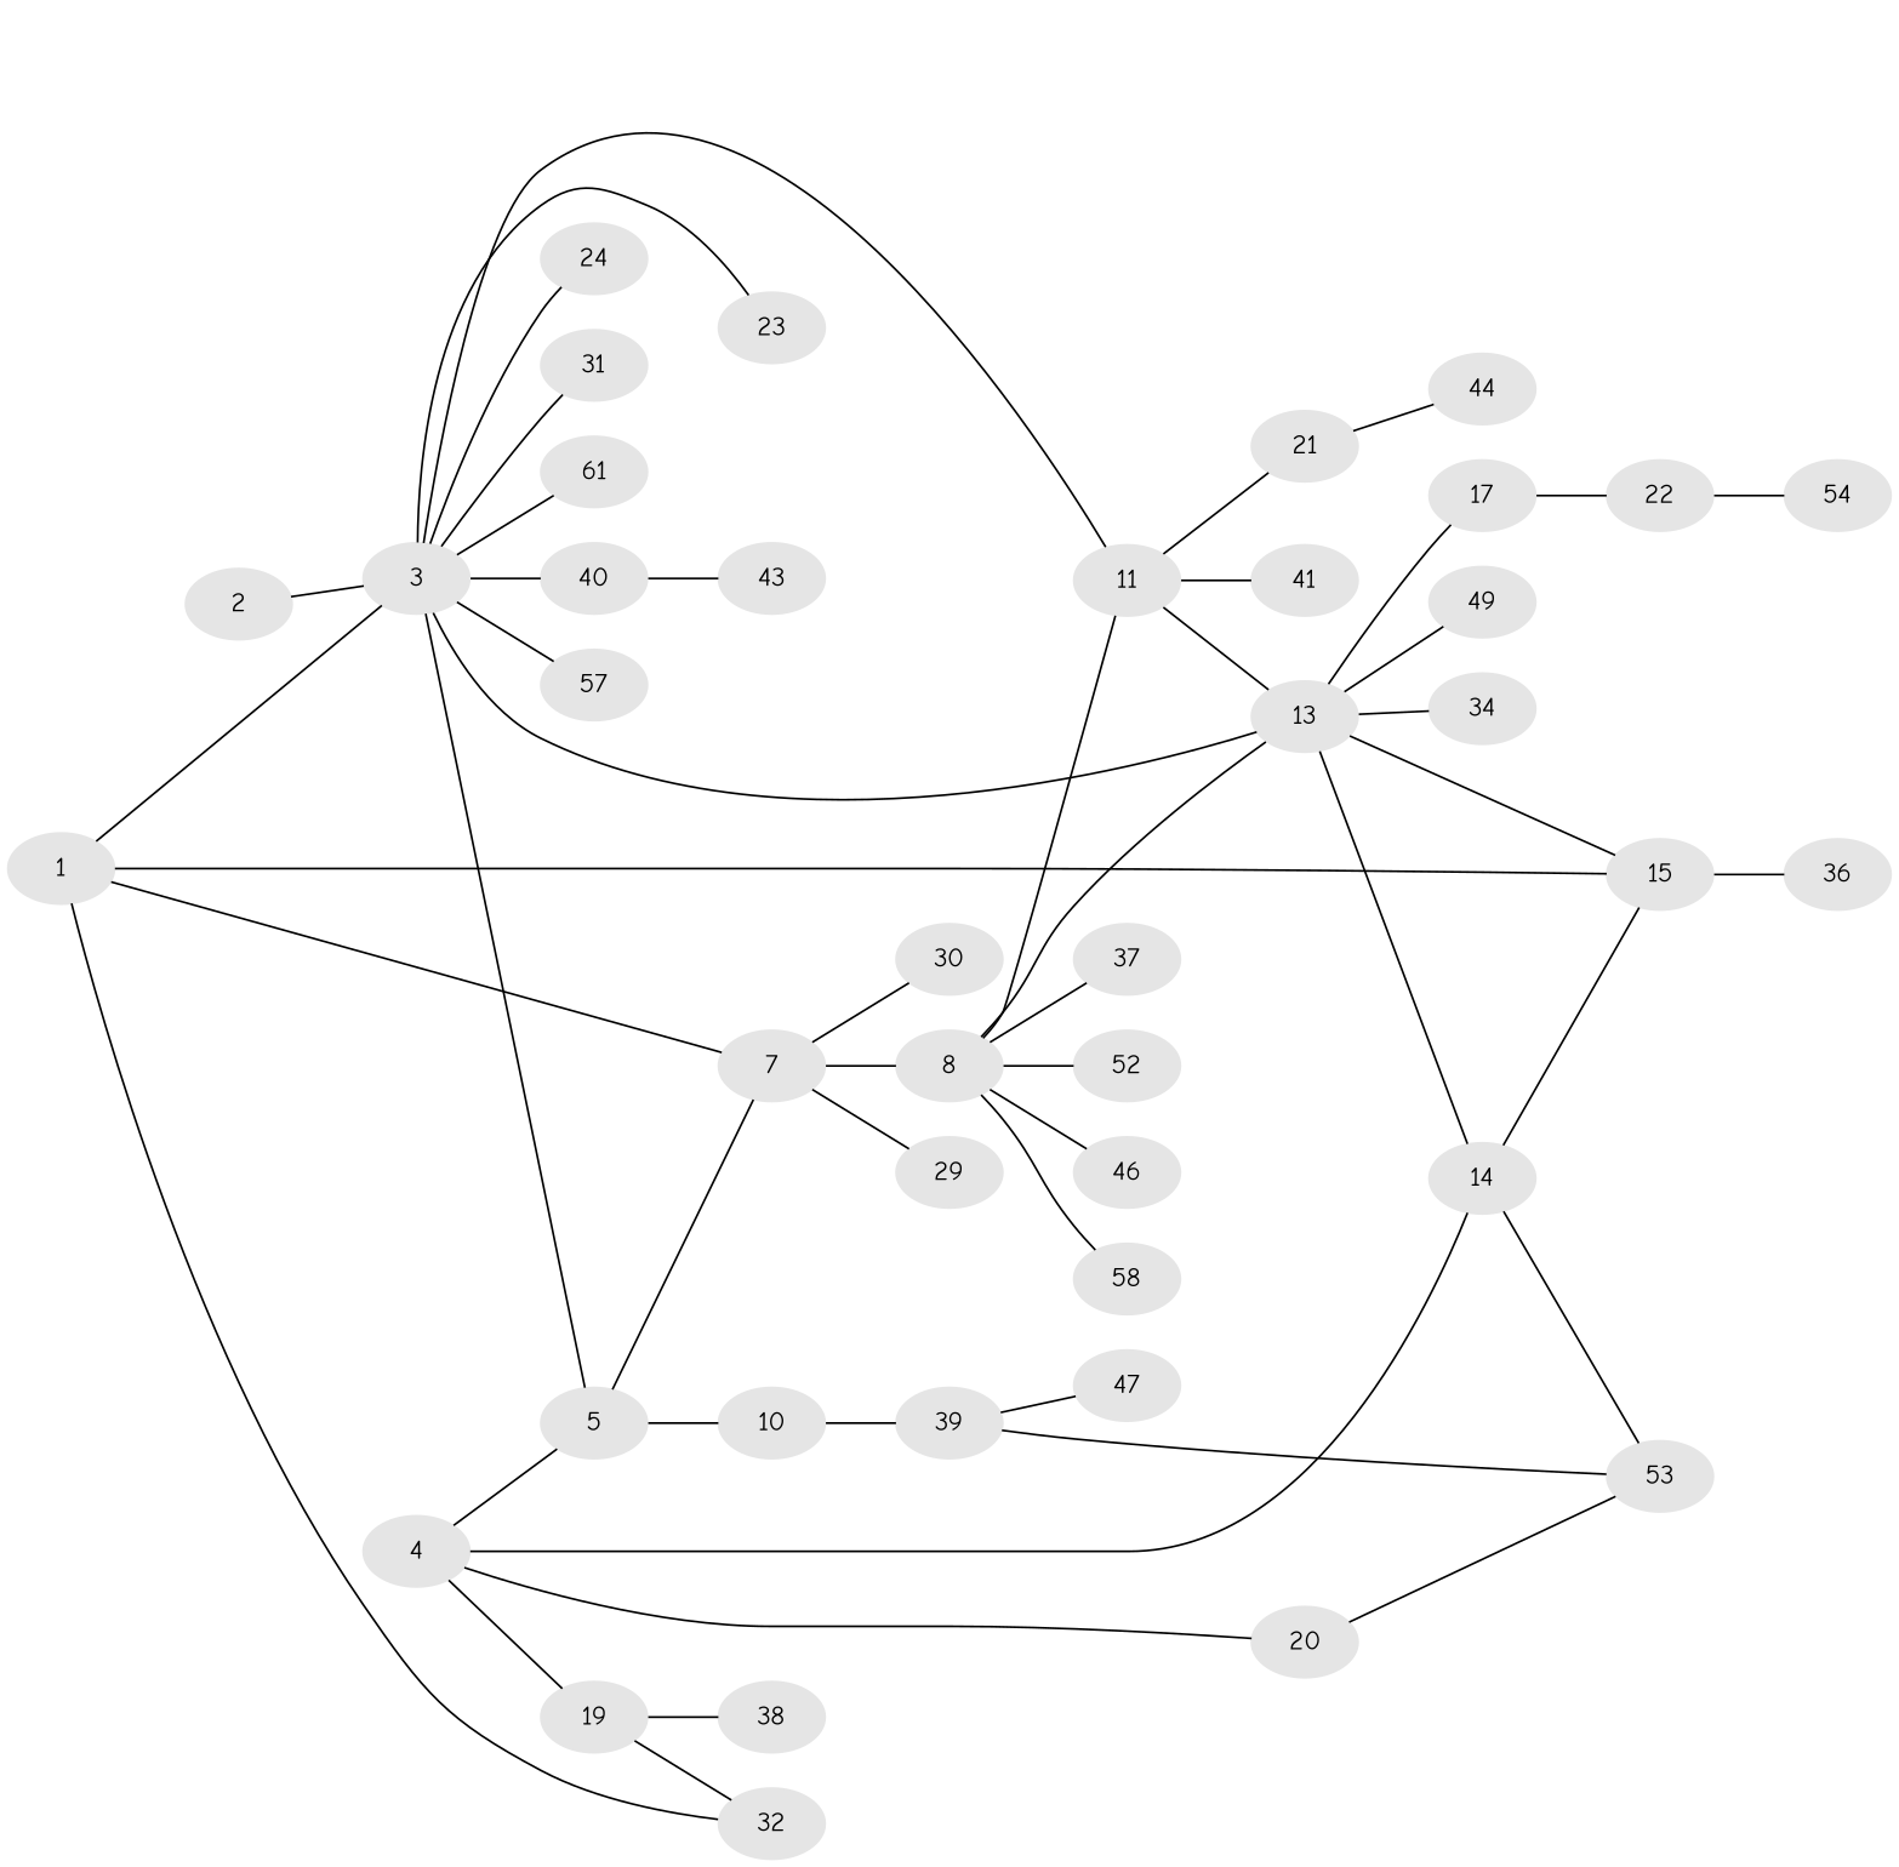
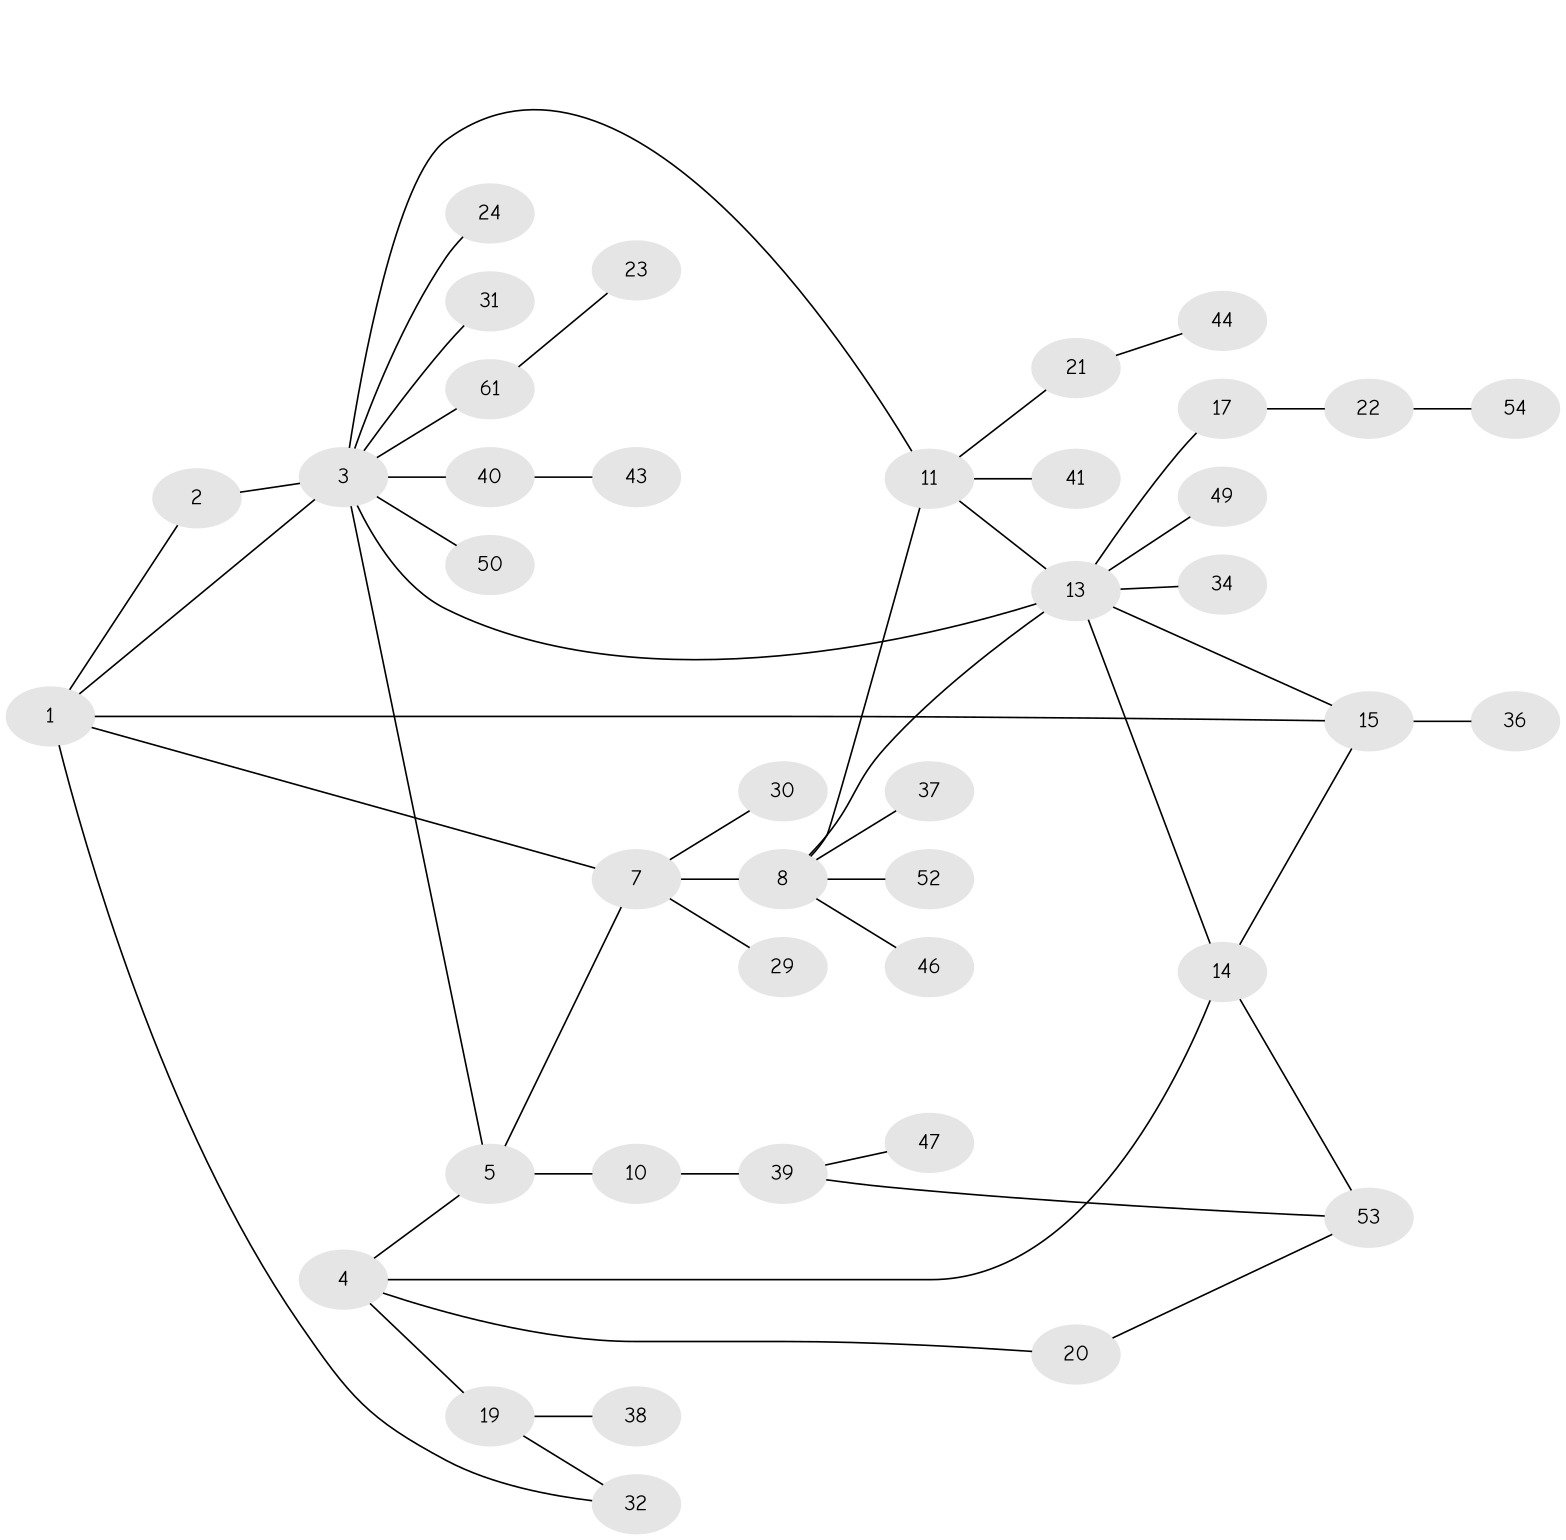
  graph {
    fontname="Comic Neue"
    rankdir=LR
    node [color=gray90 fontname="Comic Neue" style=filled]
    edge [fontname="Comic Neue"]
    1 [super="+26"]
    2
    3 [super="+18"]
    7 [super="+9"]
    15 [super="+56"]
    32
    5 [super="+6"]
    11 [super="+12"]
    13 [super="+16"]
    23
    24
    31
    40 [super="+45"]
    n14 [label=61 super="+52"]
-   57
+   57 [label=50]
    8 [super="+35"]
    29
    30
    36
    10 [super="+28"]
    21 [super="+25"]
    41 [super="+50"]
    14 [super="+27"]
    17
    34
    49
    43
    4
    19 [super="+59"]
    20 [super="+48"]
    53 [super="+55"]
    38
    39 [super="+60"]
    37
    n35 [label=52]
    46
-   58
    47
    44
    22 [super="+33"]
    54
+   1 -- 2
    1 -- 3
    1 -- 7
    1 -- 15
    1 -- 32
    2 -- 3
    3 -- 5
    3 -- 11
    3 -- 13
-   3 -- 23
+   n14 -- 23
    3 -- 24
    3 -- 31
    3 -- 40
    3 -- n14
    3 -- 57
    7 -- 8 [weight=2]
    7 -- 29
    7 -- 30
    15 -- 36
    5 -- 7
    5 -- 10
    11 -- 13
    11 -- 21
    11 -- 41
    13 -- 15
    13 -- 14
    13 -- 17
    13 -- 34
    13 -- 49
    40 -- 43
    8 -- 11
    8 -- 13
    8 -- 37
    8 -- n35
    8 -- 46
-   8 -- 58
    10 -- 39
    21 -- 44
    14 -- 15
    14 -- 53
    17 -- 22
    4 -- 5 [weight=2]
    4 -- 14
    4 -- 19
    4 -- 20
    19 -- 32
    19 -- 38
    20 -- 53
    39 -- 53
    39 -- 47
    22 -- 54
  }
